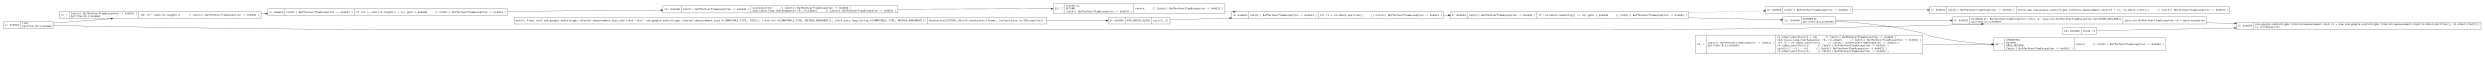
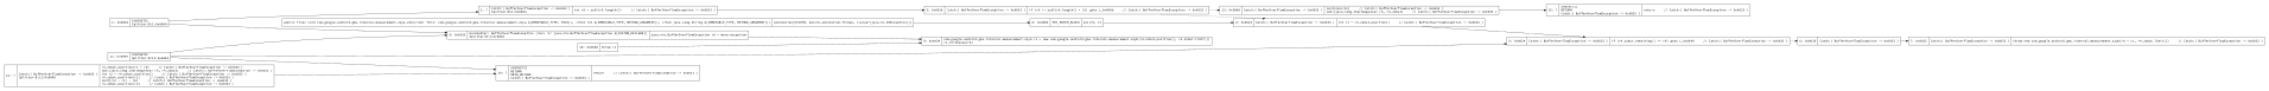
  digraph {
    fontname="Source Code Pro"
    rankdir=LR
    node [fontname="Source Code Pro" shape=record]
    edge [fontname="Source Code Pro"]
    n1 [label="{0\:\ 0x0000|MTH_ENTER_BLOCK\l|zzc(r5, 2)\l}"]
    n2 [label="{4\:\ 0x0018|Catch:\{ BufferOverflowException \-\> 0x0033 \}\l|int r1 = r4.zzbut.position()     \/\/ Catch:\{ BufferOverflowException \-\> 0x0033 \}\l}"]
-   n3 [label="{1\:\ 0x0004|TYPE\lSplitter:B:1:0x0004\l}"]
+   n3 [label="{1\:\ 0x0004|SYNTHETIC\lSplitter:B:1:0x0004\l}"]
    n4 [label="{2\:\ ?|Catch:\{ BufferOverflowException \-\> 0x0033 \}\lSplitter:B:1:0x0004\l|int r0 = zzbl(r6.length())     \/\/ Catch:\{ BufferOverflowException \-\> 0x0033 \}\l}"]
    n5 [label="{8\:\ 0x0033|ExcHandler: BufferOverflowException (r0v1 'e' java.nio.BufferOverflowException A[CUSTOM_DECLARE])\lSplitter:B:1:0x0004\l|java.nio.BufferOverflowException r0 = move\-exception\l}"]
    n6 [label="{3\:\ 0x0016|Catch:\{ BufferOverflowException \-\> 0x0033 \}\l|if (r0 != zzbl(r6.length() * 3)) goto L_0x006d     \/\/ Catch:\{ BufferOverflowException \-\> 0x0033 \}\l}"]
    n7 [label="{9\:\ 0x0034|com.google.android.gms.internal.measurement.zzyb r1 = new com.google.android.gms.internal.measurement.zzyb(r4.zzbut.position(), r4.zzbut.limit())\lr1.initCause(r0)\l}"]
    n8 [label="{13\:\ 0x006d|Catch:\{ BufferOverflowException \-\> 0x0033 \}\l|zzcd(zza(r6))     \/\/ Catch:\{ BufferOverflowException \-\> 0x0033 \}\lzzd((java.lang.CharSequence) r6, r4.zzbut)     \/\/ Catch:\{ BufferOverflowException \-\> 0x0033 \}\l}"]
    n9 [label="{5\:\ 0x0024|Catch:\{ BufferOverflowException \-\> 0x0033 \}\l|if (r4.zzbut.remaining() \>= r0) goto L_0x0049     \/\/ Catch:\{ BufferOverflowException \-\> 0x0033 \}\l}"]
    n10 [label="{15\:\ ?|SYNTHETIC\lRETURN\lCatch:\{ BufferOverflowException \-\> 0x0033 \}\l|return     \/\/ Catch:\{ BufferOverflowException \-\> 0x0033 \}\l}"]
    n11 [label="{6\:\ 0x0026|Catch:\{ BufferOverflowException \-\> 0x0033 \}\l}"]
    n12 [label="{11\:\ 0x0049|SYNTHETIC\lSplitter:B:11:0x0049\l}"]
    n13 [label="{7\:\ 0x0032|Catch:\{ BufferOverflowException \-\> 0x0033 \}\l|throw new com.google.android.gms.internal.measurement.zzyb(r0 + r1, r4.zzbut.limit())     \/\/ Catch:\{ BufferOverflowException \-\> 0x0033 \}\l}"]
    n14 [label="{14\:\ ?|SYNTHETIC\lRETURN\lORIG_RETURN\lCatch:\{ BufferOverflowException \-\> 0x0033 \}\l|return     \/\/ Catch:\{ BufferOverflowException \-\> 0x0033 \}\l}"]
    n15 [label="{10\:\ 0x0048|throw r1\l}"]
    n16 [label="{12\:\ ?|Catch:\{ BufferOverflowException \-\> 0x0033 \}\lSplitter:B:11:0x0049\l|r4.zzbut.position(r1 + r0)     \/\/ Catch:\{ BufferOverflowException \-\> 0x0033 \}\lzzd((java.lang.CharSequence) r6, r4.zzbut)     \/\/ Catch:\{ BufferOverflowException \-\> 0x0033 \}\lint r2 = r4.zzbut.position()     \/\/ Catch:\{ BufferOverflowException \-\> 0x0033 \}\lr4.zzbut.position(r1)     \/\/ Catch:\{ BufferOverflowException \-\> 0x0033 \}\lzzcd((r2 \- r1) \- r0)     \/\/ Catch:\{ BufferOverflowException \-\> 0x0033 \}\lr4.zzbut.position(r2)     \/\/ Catch:\{ BufferOverflowException \-\> 0x0033 \}\l}"]
    n17 [label="{public final void com.google.android.gms.internal.measurement.zzya.zzb((r4v0 'this' com.google.android.gms.internal.measurement.zzya A[IMMUTABLE_TYPE, THIS]), (r5v0 int A[IMMUTABLE_TYPE, METHOD_ARGUMENT]), (r6v0 java.lang.String A[IMMUTABLE_TYPE, METHOD_ARGUMENT]))  | Annotation[SYSTEM, dalvik.annotation.Throws, \{value=[java.io.IOException]\}]\l}"]
    n1 -> n2
    n2 -> n9
    n3 -> n4
    n3 -> n5
    n4 -> n6
    n5 -> n7
-   n10 -> n2 [style=dashed]
-   n6 -> n8
+   n6 -> n2 [style=dashed]
+   n6 -> n8 [style=dashed]
    n8 -> n10
    n9 -> n11 [style=dashed]
-   n9 -> n12
+   n12 -> n9
    n11 -> n13
    n12 -> n5
    n12 -> n14
    n15 -> n7
    n16 -> n14
    n17 -> n1
  }
